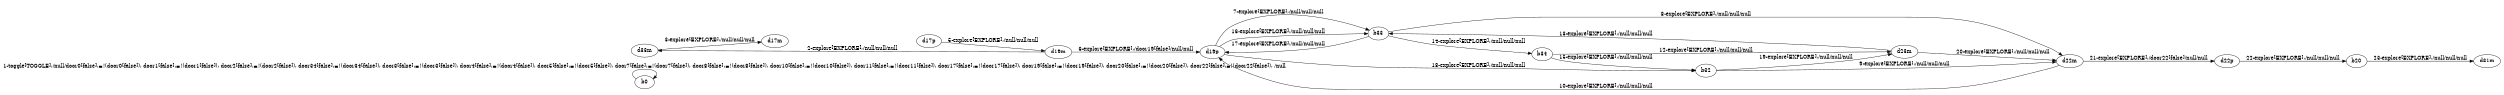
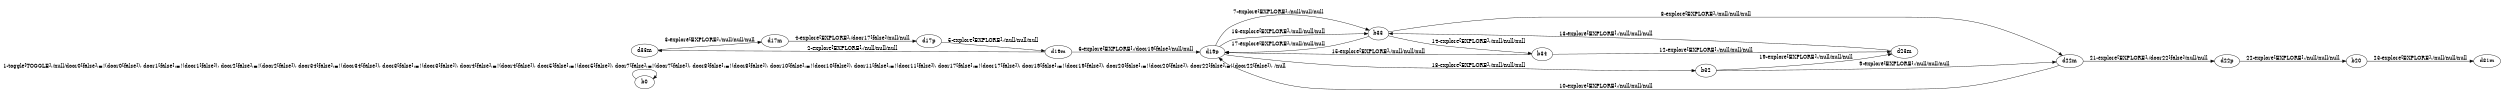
  digraph {
    fontname="DejaVu Serif"
    rankdir=LR
    node [fontname="DejaVu Serif"]
    edge [fontname="DejaVu Serif"]
    b0
    d33m
    d17m
    d17p
    d19m
    d19p
    b33
    b32
    b34
    d22m
    d23m
    d22p
    b20
    d31m
    b0 -> b0 [label="1-toggle[TOGGLE];/null/door0[false]:=!(door0[false]); door1[false]:=!(door1[false]); door2[false]:=!(door2[false]); door34[false]:=!(door34[false]); door3[false]:=!(door3[false]); door4[false]:=!(door4[false]); door5[false]:=!(door5[false]); door7[false]:=!(door7[false]); door8[false]:=!(door8[false]); door10[false]:=!(door10[false]); door11[false]:=!(door11[false]); door17[false]:=!(door17[false]); door19[false]:=!(door19[false]); door20[false]:=!(door20[false]); door22[false]:=!(door22[false]); /null"]
    d33m -> d17m [label="3-explore[EXPLORE];/null/null/null"]
+   d17m -> d17p [label="4-explore[EXPLORE];/door17[false]/null/null"]
    d17p -> d19m [label="5-explore[EXPLORE];/null/null/null"]
    d19m -> d33m [label="2-explore[EXPLORE];/null/null/null"]
    d19m -> d19p [label="6-explore[EXPLORE];/door19[false]/null/null"]
    d19p -> b33 [label="7-explore[EXPLORE];/null/null/null"]
    d19p -> b33 [label="16-explore[EXPLORE];/null/null/null"]
    d19p -> b32 [label="18-explore[EXPLORE];/null/null/null"]
    b33 -> d19p [label="17-explore[EXPLORE];/null/null/null"]
    b33 -> b34 [label="14-explore[EXPLORE];/null/null/null"]
    b33 -> d22m [label="8-explore[EXPLORE];/null/null/null"]
    b32 -> d22m [label="9-explore[EXPLORE];/null/null/null"]
    b32 -> d23m [label="19-explore[EXPLORE];/null/null/null"]
-   b34 -> b32 [label="15-explore[EXPLORE];/null/null/null"]
+   b34 -> d19p [label="15-explore[EXPLORE];/null/null/null"]
    b34 -> d23m [label="12-explore[EXPLORE];/null/null/null"]
    d22m -> d19p [label="10-explore[EXPLORE];/null/null/null"]
    d22m -> d22p [label="21-explore[EXPLORE];/door22[false]/null/null"]
    d23m -> b33 [label="13-explore[EXPLORE];/null/null/null"]
-   d23m -> d22m [label="20-explore[EXPLORE];/null/null/null"]
    d22p -> b20 [label="22-explore[EXPLORE];/null/null/null"]
    b20 -> d31m [label="23-explore[EXPLORE];/null/null/null"]
  }
